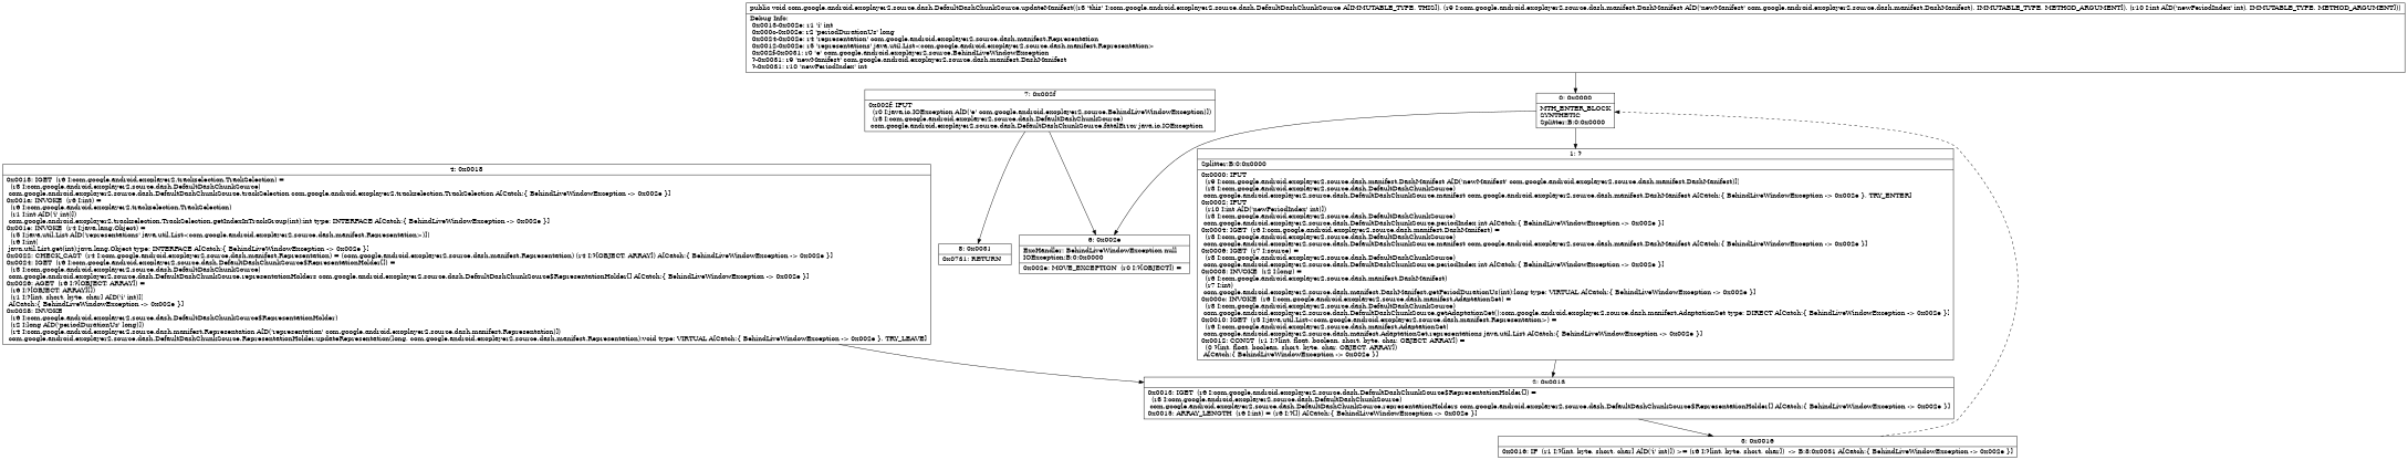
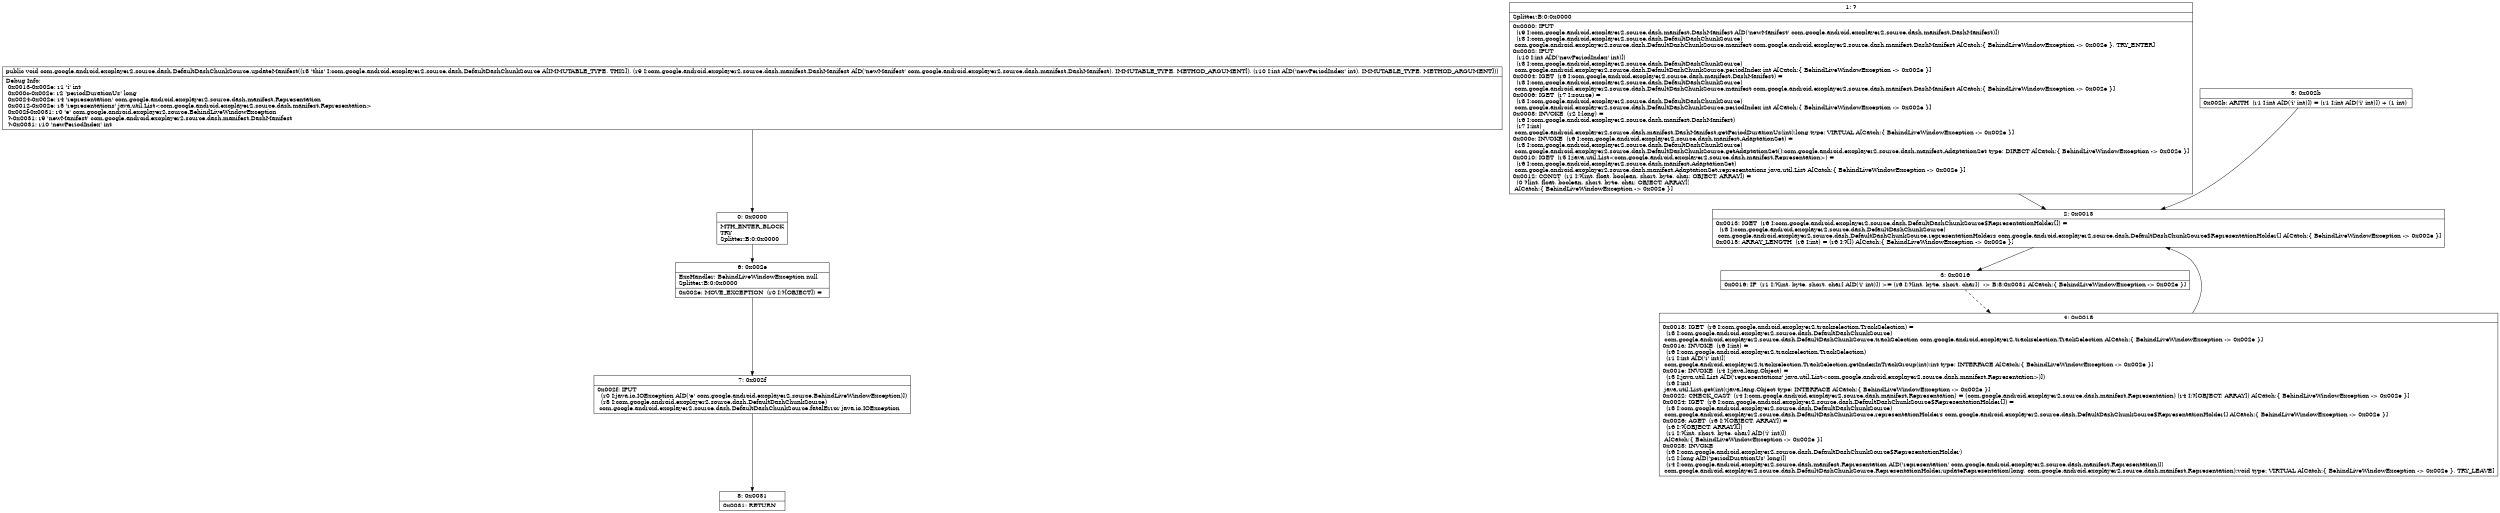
  digraph {
    node [shape=record]
-   n1 [label="{0\:\ 0x0000|MTH_ENTER_BLOCK\lSYNTHETIC\lSplitter:B:0:0x0000\l}"]
+   n1 [label="{0\:\ 0x0000|MTH_ENTER_BLOCK\lTRY\lSplitter:B:0:0x0000\l}"]
    n2 [label="{1\:\ ?|Splitter:B:0:0x0000\l|0x0000: IPUT  \l  (r9 I:com.google.android.exoplayer2.source.dash.manifest.DashManifest A[D('newManifest' com.google.android.exoplayer2.source.dash.manifest.DashManifest)])\l  (r8 I:com.google.android.exoplayer2.source.dash.DefaultDashChunkSource)\l com.google.android.exoplayer2.source.dash.DefaultDashChunkSource.manifest com.google.android.exoplayer2.source.dash.manifest.DashManifest A[Catch:\{ BehindLiveWindowException \-\> 0x002e \}, TRY_ENTER]\l0x0002: IPUT  \l  (r10 I:int A[D('newPeriodIndex' int)])\l  (r8 I:com.google.android.exoplayer2.source.dash.DefaultDashChunkSource)\l com.google.android.exoplayer2.source.dash.DefaultDashChunkSource.periodIndex int A[Catch:\{ BehindLiveWindowException \-\> 0x002e \}]\l0x0004: IGET  (r6 I:com.google.android.exoplayer2.source.dash.manifest.DashManifest) = \l  (r8 I:com.google.android.exoplayer2.source.dash.DefaultDashChunkSource)\l com.google.android.exoplayer2.source.dash.DefaultDashChunkSource.manifest com.google.android.exoplayer2.source.dash.manifest.DashManifest A[Catch:\{ BehindLiveWindowException \-\> 0x002e \}]\l0x0006: IGET  (r7 I:source) = \l  (r8 I:com.google.android.exoplayer2.source.dash.DefaultDashChunkSource)\l com.google.android.exoplayer2.source.dash.DefaultDashChunkSource.periodIndex int A[Catch:\{ BehindLiveWindowException \-\> 0x002e \}]\l0x0008: INVOKE  (r2 I:long) = \l  (r6 I:com.google.android.exoplayer2.source.dash.manifest.DashManifest)\l  (r7 I:int)\l com.google.android.exoplayer2.source.dash.manifest.DashManifest.getPeriodDurationUs(int):long type: VIRTUAL A[Catch:\{ BehindLiveWindowException \-\> 0x002e \}]\l0x000c: INVOKE  (r6 I:com.google.android.exoplayer2.source.dash.manifest.AdaptationSet) = \l  (r8 I:com.google.android.exoplayer2.source.dash.DefaultDashChunkSource)\l com.google.android.exoplayer2.source.dash.DefaultDashChunkSource.getAdaptationSet():com.google.android.exoplayer2.source.dash.manifest.AdaptationSet type: DIRECT A[Catch:\{ BehindLiveWindowException \-\> 0x002e \}]\l0x0010: IGET  (r5 I:java.util.List\<com.google.android.exoplayer2.source.dash.manifest.Representation\>) = \l  (r6 I:com.google.android.exoplayer2.source.dash.manifest.AdaptationSet)\l com.google.android.exoplayer2.source.dash.manifest.AdaptationSet.representations java.util.List A[Catch:\{ BehindLiveWindowException \-\> 0x002e \}]\l0x0012: CONST  (r1 I:?[int, float, boolean, short, byte, char, OBJECT, ARRAY]) = \l  (0 ?[int, float, boolean, short, byte, char, OBJECT, ARRAY])\l A[Catch:\{ BehindLiveWindowException \-\> 0x002e \}]\l}"]
-   n3 [label="{6\:\ 0x002e|ExcHandler: BehindLiveWindowException null\lIOException:B:0:0x0000\l|0x002e: MOVE_EXCEPTION  (r0 I:?[OBJECT]) =  \l}"]
+   n3 [label="{6\:\ 0x002e|ExcHandler: BehindLiveWindowException null\lSplitter:B:0:0x0000\l|0x002e: MOVE_EXCEPTION  (r0 I:?[OBJECT]) =  \l}"]
    n4 [label="{2\:\ 0x0013|0x0013: IGET  (r6 I:com.google.android.exoplayer2.source.dash.DefaultDashChunkSource$RepresentationHolder[]) = \l  (r8 I:com.google.android.exoplayer2.source.dash.DefaultDashChunkSource)\l com.google.android.exoplayer2.source.dash.DefaultDashChunkSource.representationHolders com.google.android.exoplayer2.source.dash.DefaultDashChunkSource$RepresentationHolder[] A[Catch:\{ BehindLiveWindowException \-\> 0x002e \}]\l0x0015: ARRAY_LENGTH  (r6 I:int) = (r6 I:?[]) A[Catch:\{ BehindLiveWindowException \-\> 0x002e \}]\l}"]
    n5 [label="{7\:\ 0x002f|0x002f: IPUT  \l  (r0 I:java.io.IOException A[D('e' com.google.android.exoplayer2.source.BehindLiveWindowException)])\l  (r8 I:com.google.android.exoplayer2.source.dash.DefaultDashChunkSource)\l com.google.android.exoplayer2.source.dash.DefaultDashChunkSource.fatalError java.io.IOException \l}"]
    n6 [label="{3\:\ 0x0016|0x0016: IF  (r1 I:?[int, byte, short, char] A[D('i' int)]) \>= (r6 I:?[int, byte, short, char])  \-\> B:8:0x0031 A[Catch:\{ BehindLiveWindowException \-\> 0x002e \}]\l}"]
    n7 [label="{4\:\ 0x0018|0x0018: IGET  (r6 I:com.google.android.exoplayer2.trackselection.TrackSelection) = \l  (r8 I:com.google.android.exoplayer2.source.dash.DefaultDashChunkSource)\l com.google.android.exoplayer2.source.dash.DefaultDashChunkSource.trackSelection com.google.android.exoplayer2.trackselection.TrackSelection A[Catch:\{ BehindLiveWindowException \-\> 0x002e \}]\l0x001a: INVOKE  (r6 I:int) = \l  (r6 I:com.google.android.exoplayer2.trackselection.TrackSelection)\l  (r1 I:int A[D('i' int)])\l com.google.android.exoplayer2.trackselection.TrackSelection.getIndexInTrackGroup(int):int type: INTERFACE A[Catch:\{ BehindLiveWindowException \-\> 0x002e \}]\l0x001e: INVOKE  (r4 I:java.lang.Object) = \l  (r5 I:java.util.List A[D('representations' java.util.List\<com.google.android.exoplayer2.source.dash.manifest.Representation\>)])\l  (r6 I:int)\l java.util.List.get(int):java.lang.Object type: INTERFACE A[Catch:\{ BehindLiveWindowException \-\> 0x002e \}]\l0x0022: CHECK_CAST  (r4 I:com.google.android.exoplayer2.source.dash.manifest.Representation) = (com.google.android.exoplayer2.source.dash.manifest.Representation) (r4 I:?[OBJECT, ARRAY]) A[Catch:\{ BehindLiveWindowException \-\> 0x002e \}]\l0x0024: IGET  (r6 I:com.google.android.exoplayer2.source.dash.DefaultDashChunkSource$RepresentationHolder[]) = \l  (r8 I:com.google.android.exoplayer2.source.dash.DefaultDashChunkSource)\l com.google.android.exoplayer2.source.dash.DefaultDashChunkSource.representationHolders com.google.android.exoplayer2.source.dash.DefaultDashChunkSource$RepresentationHolder[] A[Catch:\{ BehindLiveWindowException \-\> 0x002e \}]\l0x0026: AGET  (r6 I:?[OBJECT, ARRAY]) = \l  (r6 I:?[OBJECT, ARRAY][])\l  (r1 I:?[int, short, byte, char] A[D('i' int)])\l A[Catch:\{ BehindLiveWindowException \-\> 0x002e \}]\l0x0028: INVOKE  \l  (r6 I:com.google.android.exoplayer2.source.dash.DefaultDashChunkSource$RepresentationHolder)\l  (r2 I:long A[D('periodDurationUs' long)])\l  (r4 I:com.google.android.exoplayer2.source.dash.manifest.Representation A[D('representation' com.google.android.exoplayer2.source.dash.manifest.Representation)])\l com.google.android.exoplayer2.source.dash.DefaultDashChunkSource.RepresentationHolder.updateRepresentation(long, com.google.android.exoplayer2.source.dash.manifest.Representation):void type: VIRTUAL A[Catch:\{ BehindLiveWindowException \-\> 0x002e \}, TRY_LEAVE]\l}"]
-   n8 [label="{8\:\ 0x0031|0x0731: RETURN   \l}"]
+   n8 [label="{8\:\ 0x0031|0x0031: RETURN   \l}"]
+   n9 [label="{5\:\ 0x002b|0x002b: ARITH  (r1 I:int A[D('i' int)]) = (r1 I:int A[D('i' int)]) + (1 int) \l}"]
    n10 [label="{public void com.google.android.exoplayer2.source.dash.DefaultDashChunkSource.updateManifest((r8 'this' I:com.google.android.exoplayer2.source.dash.DefaultDashChunkSource A[IMMUTABLE_TYPE, THIS]), (r9 I:com.google.android.exoplayer2.source.dash.manifest.DashManifest A[D('newManifest' com.google.android.exoplayer2.source.dash.manifest.DashManifest), IMMUTABLE_TYPE, METHOD_ARGUMENT]), (r10 I:int A[D('newPeriodIndex' int), IMMUTABLE_TYPE, METHOD_ARGUMENT]))  | Debug Info:\l  0x0013\-0x002e: r1 'i' int\l  0x000c\-0x002e: r2 'periodDurationUs' long\l  0x0024\-0x002e: r4 'representation' com.google.android.exoplayer2.source.dash.manifest.Representation\l  0x0012\-0x002e: r5 'representations' java.util.List\<com.google.android.exoplayer2.source.dash.manifest.Representation\>\l  0x002f\-0x0031: r0 'e' com.google.android.exoplayer2.source.BehindLiveWindowException\l  ?\-0x0031: r9 'newManifest' com.google.android.exoplayer2.source.dash.manifest.DashManifest\l  ?\-0x0031: r10 'newPeriodIndex' int\l}"]
-   n1 -> n2
    n1 -> n3
    n2 -> n4
-   n5 -> n3
+   n3 -> n5
    n4 -> n6
    n5 -> n8
-   n6 -> n1 [style=dashed]
+   n6 -> n7 [style=dashed]
    n7 -> n4
+   n9 -> n4
    n10 -> n1
  }
